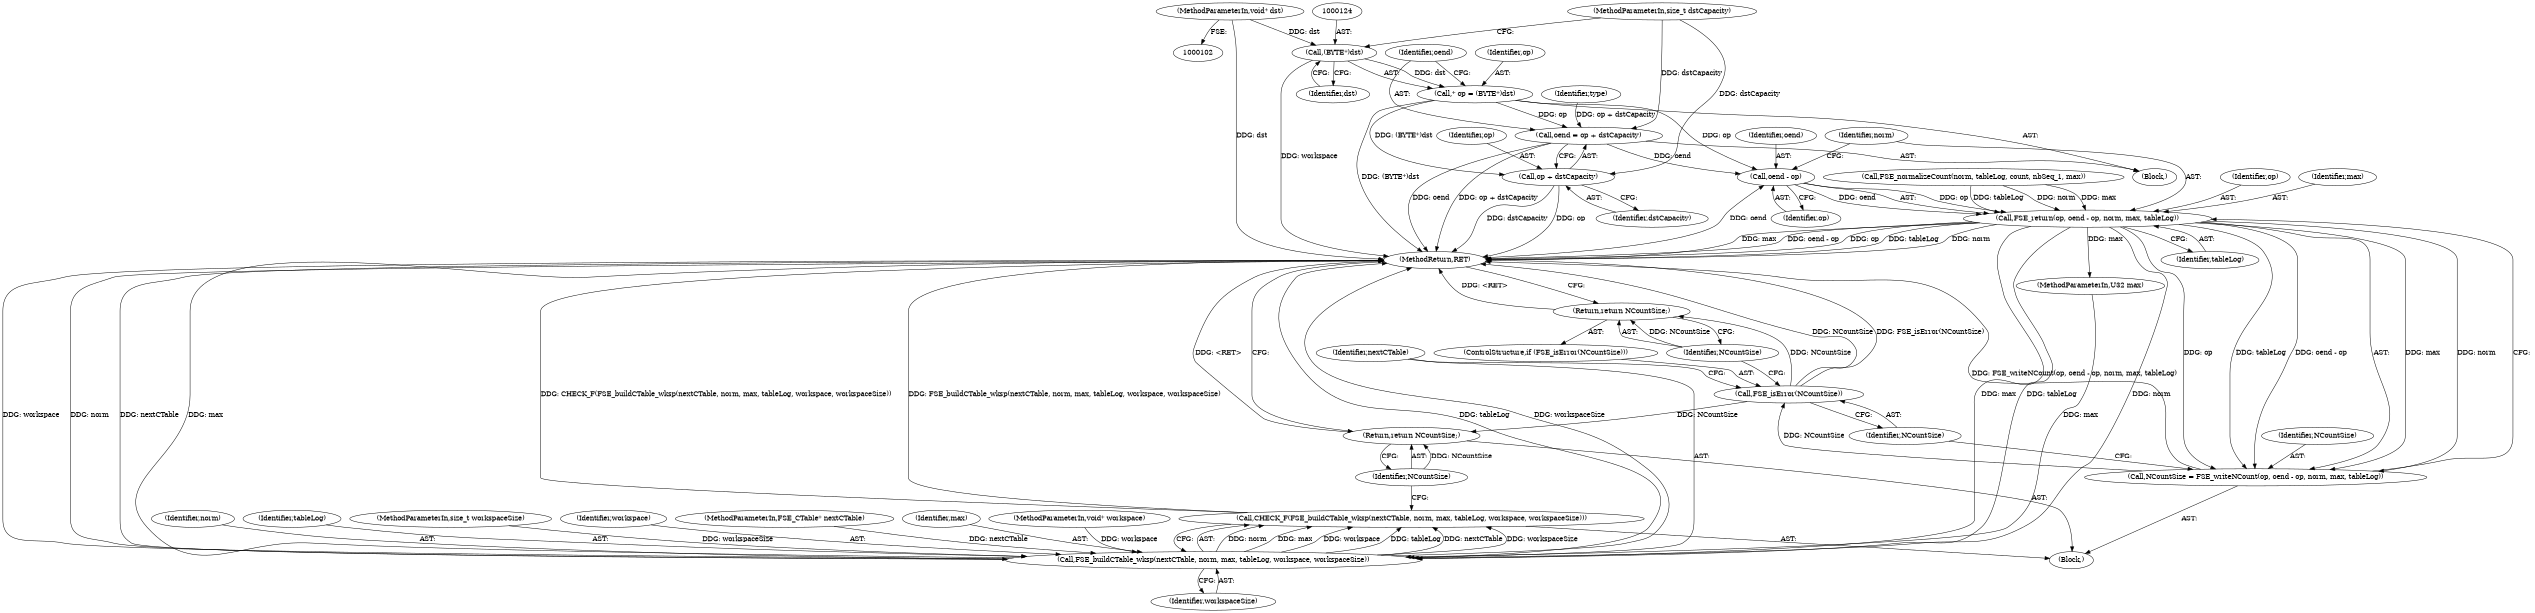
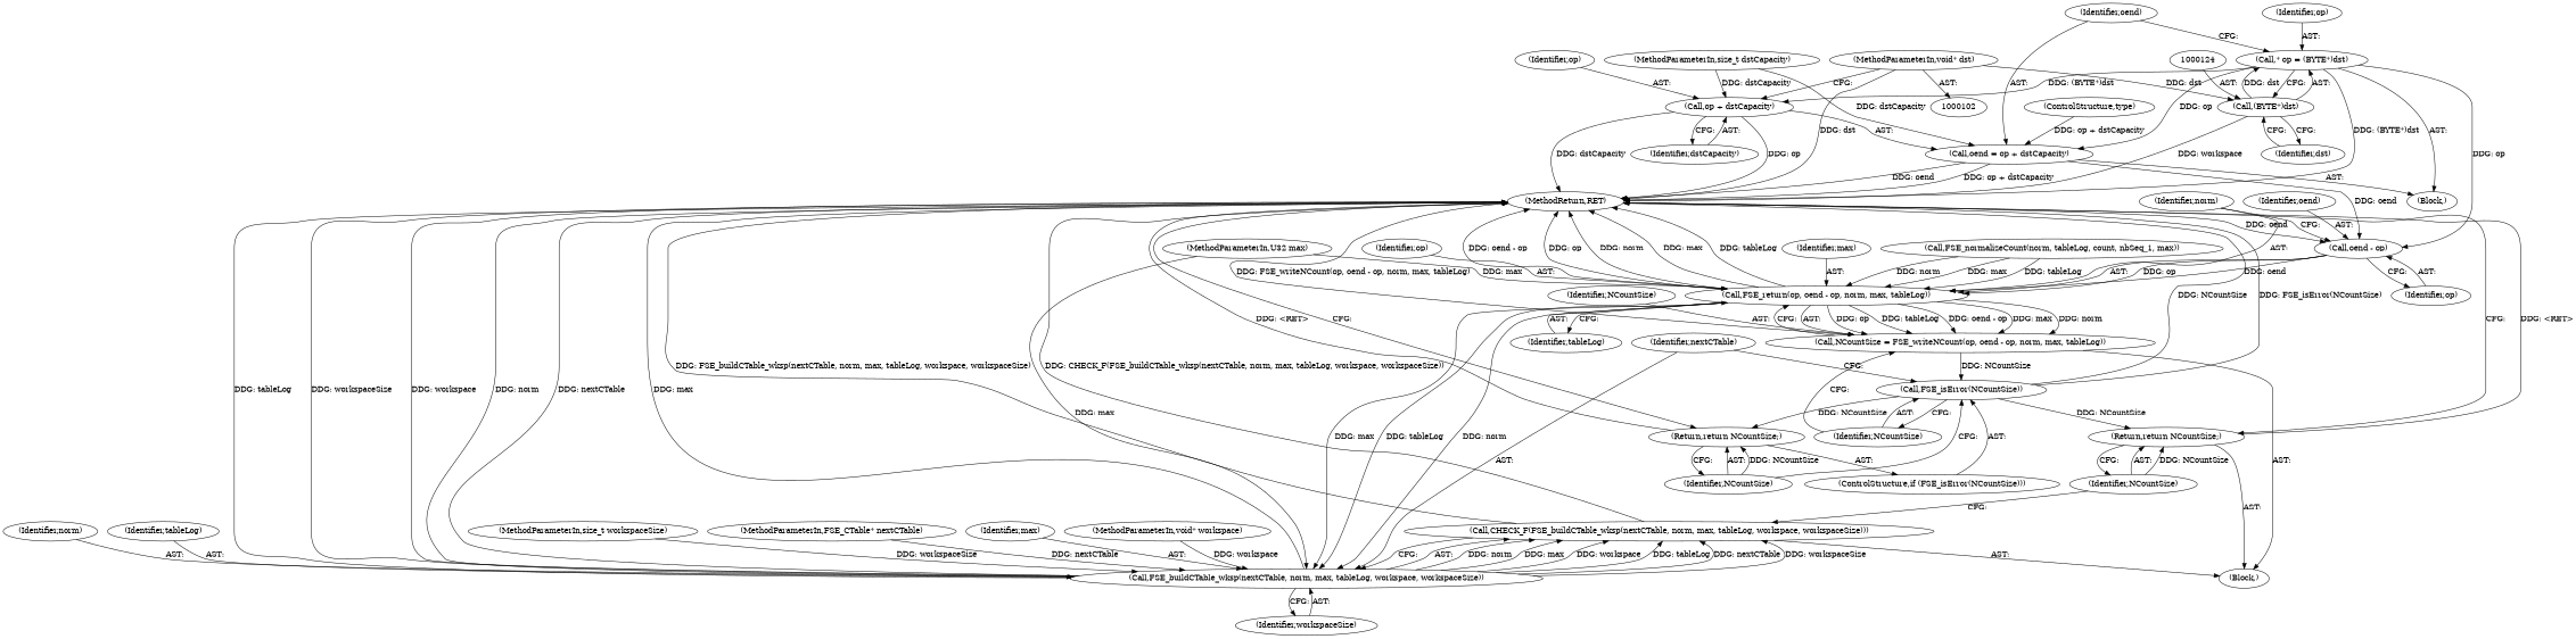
  digraph {
    n1 [label="(Call,* op = (BYTE*)dst)"]
    n2 [label="(Call,(BYTE*)dst)"]
    n3 [label="(Call,oend = op + dstCapacity)"]
    n4 [label="(Call,oend - op)"]
    n5 [label="(Call,op + dstCapacity)"]
    n6 [label="(Block,)"]
    n7 [label="(MethodReturn,RET)"]
    n8 [label="(Identifier,dst)"]
    n9 [label="(Call,FSE_return(op, oend - op, norm, max, tableLog))"]
    n10 [label="(Identifier,op)"]
    n11 [label="(Identifier,dstCapacity)"]
    n12 [label="(Return,return NCountSize;)"]
    n13 [label="(Return,return NCountSize;)"]
    n14 [label="(MethodParameterIn,void* dst)"]
    1000102
    n16 [label="(Call,NCountSize = FSE_writeNCount(op, oend - op, norm, max, tableLog))"]
    n17 [label="(Call,FSE_buildCTable_wksp(nextCTable, norm, max, tableLog, workspace, workspaceSize))"]
    n18 [label="(Identifier,tableLog)"]
    n19 [label="(Call,FSE_isError(NCountSize))"]
    n20 [label="(Block,)"]
    n21 [label="(Call,CHECK_F(FSE_buildCTable_wksp(nextCTable, norm, max, tableLog, workspace, workspaceSize)))"]
    n22 [label="(Identifier,workspaceSize)"]
    n23 [label="(Identifier,NCountSize)"]
    n24 [label="(ControlStructure,if (FSE_isError(NCountSize)))"]
    n25 [label="(Identifier,NCountSize)"]
    n26 [label="(Identifier,NCountSize)"]
    n27 [label="(Identifier,oend)"]
    n28 [label="(Identifier,max)"]
    n29 [label="(Identifier,nextCTable)"]
    n30 [label="(Call,FSE_normalizeCount(norm, tableLog, count, nbSeq_1, max))"]
    n31 [label="(Identifier,norm)"]
    n32 [label="(Identifier,tableLog)"]
    n33 [label="(Identifier,op)"]
    n34 [label="(Identifier,op)"]
    n35 [label="(Identifier,NCountSize)"]
    n36 [label="(MethodParameterIn,U32 max)"]
    n37 [label="(MethodParameterIn,size_t workspaceSize)"]
-   n38 [label="(Identifier,type)"]
+   n38 [label="(ControlStructure,type)"]
    n39 [label="(Identifier,norm)"]
    n40 [label="(Identifier,oend)"]
-   n41 [label="(Identifier,workspace)"]
    n42 [label="(MethodParameterIn,FSE_CTable* nextCTable)"]
    n43 [label="(Identifier,max)"]
    n44 [label="(MethodParameterIn,void* workspace)"]
    n45 [label="(MethodParameterIn,size_t dstCapacity)"]
    n46 [label="(Identifier,op)"]
    1000124
-   n45 -> n2 [label="CFG: "]
+   n1 -> n2 [label="CFG: "]
    n1 -> n3 [label="DDG: op"]
    n1 -> n4 [label="DDG: op"]
    n1 -> n5 [label="DDG: (BYTE*)dst"]
    n1 -> n6 [label="AST: "]
    n1 -> n7 [label="DDG: (BYTE*)dst"]
    n2 -> n1 [label="AST: "]
    n2 -> n1 [label="DDG: dst"]
    n2 -> n7 [label="DDG: workspace"]
    n2 -> n8 [label="CFG: "]
    n3 -> n4 [label="DDG: oend"]
-   n3 -> n5 [label="CFG: "]
+   n14 -> n5 [label="CFG: "]
    n3 -> n6 [label="AST: "]
    n3 -> n7 [label="DDG: oend"]
    n3 -> n7 [label="DDG: op + dstCapacity"]
    n4 -> n9 [label="AST: "]
    n4 -> n9 [label="DDG: op"]
    n4 -> n9 [label="DDG: oend"]
    n4 -> n10 [label="CFG: "]
    n5 -> n3 [label="AST: "]
    n5 -> n7 [label="DDG: dstCapacity"]
    n5 -> n7 [label="DDG: op"]
    n5 -> n11 [label="CFG: "]
    n7 -> n4 [label="DDG: oend"]
    n7 -> n12 [label="CFG: "]
    n7 -> n13 [label="CFG: "]
    n8 -> n2 [label="CFG: "]
    n9 -> n7 [label="DDG: norm"]
    n9 -> n7 [label="DDG: max"]
    n9 -> n7 [label="DDG: oend - op"]
    n9 -> n7 [label="DDG: op"]
    n9 -> n7 [label="DDG: tableLog"]
    n9 -> n16 [label="AST: "]
    n9 -> n16 [label="DDG: op"]
    n9 -> n16 [label="DDG: tableLog"]
    n9 -> n16 [label="DDG: oend - op"]
    n9 -> n16 [label="DDG: max"]
    n9 -> n16 [label="DDG: norm"]
    n9 -> n17 [label="DDG: norm"]
    n9 -> n17 [label="DDG: max"]
    n9 -> n17 [label="DDG: tableLog"]
    n9 -> n18 [label="CFG: "]
    n10 -> n4 [label="AST: "]
    n11 -> n5 [label="AST: "]
    n12 -> n7 [label="DDG: <RET>"]
    n12 -> n24 [label="AST: "]
    n12 -> n25 [label="CFG: "]
    n13 -> n7 [label="DDG: <RET>"]
    n13 -> n20 [label="AST: "]
    n13 -> n26 [label="CFG: "]
    n14 -> n2 [label="DDG: dst"]
    n14 -> n7 [label="DDG: dst"]
-   n14 -> 1000102 [label="FSE: "]
+   n14 -> 1000102 [label="AST: "]
    n16 -> n7 [label="DDG: FSE_writeNCount(op, oend - op, norm, max, tableLog)"]
    n16 -> n9 [label="CFG: "]
    n16 -> n19 [label="DDG: NCountSize"]
    n16 -> n20 [label="AST: "]
    n17 -> n7 [label="DDG: tableLog"]
    n17 -> n7 [label="DDG: workspaceSize"]
    n17 -> n7 [label="DDG: workspace"]
    n17 -> n7 [label="DDG: norm"]
    n17 -> n7 [label="DDG: nextCTable"]
    n17 -> n7 [label="DDG: max"]
    n17 -> n21 [label="AST: "]
    n17 -> n21 [label="DDG: norm"]
    n17 -> n21 [label="DDG: max"]
    n17 -> n21 [label="DDG: workspace"]
    n17 -> n21 [label="DDG: tableLog"]
    n17 -> n21 [label="DDG: nextCTable"]
    n17 -> n21 [label="DDG: workspaceSize"]
    n17 -> n22 [label="CFG: "]
    n18 -> n9 [label="AST: "]
    n19 -> n7 [label="DDG: NCountSize"]
    n19 -> n7 [label="DDG: FSE_isError(NCountSize)"]
    n19 -> n12 [label="DDG: NCountSize"]
    n19 -> n13 [label="DDG: NCountSize"]
    n19 -> n23 [label="CFG: "]
    n21 -> n7 [label="DDG: FSE_buildCTable_wksp(nextCTable, norm, max, tableLog, workspace, workspaceSize)"]
    n21 -> n7 [label="DDG: CHECK_F(FSE_buildCTable_wksp(nextCTable, norm, max, tableLog, workspace, workspaceSize))"]
    n21 -> n17 [label="CFG: "]
    n21 -> n20 [label="AST: "]
    n22 -> n17 [label="AST: "]
    n23 -> n16 [label="CFG: "]
    n23 -> n19 [label="AST: "]
    n24 -> n19 [label="AST: "]
    n25 -> n12 [label="AST: "]
    n25 -> n12 [label="DDG: NCountSize"]
    n25 -> n19 [label="CFG: "]
    n26 -> n13 [label="AST: "]
    n26 -> n13 [label="DDG: NCountSize"]
    n26 -> n21 [label="CFG: "]
    n27 -> n4 [label="AST: "]
    n28 -> n9 [label="AST: "]
    n29 -> n17 [label="AST: "]
    n29 -> n19 [label="CFG: "]
    n30 -> n9 [label="DDG: norm"]
    n30 -> n9 [label="DDG: max"]
    n30 -> n9 [label="DDG: tableLog"]
    n31 -> n17 [label="AST: "]
    n32 -> n17 [label="AST: "]
    n33 -> n9 [label="AST: "]
    n34 -> n1 [label="AST: "]
    n35 -> n16 [label="AST: "]
-   n9 -> n36 [label="DDG: max"]
+   n36 -> n9 [label="DDG: max"]
    n36 -> n17 [label="DDG: max"]
    n37 -> n17 [label="DDG: workspaceSize"]
    n38 -> n3 [label="DDG: op + dstCapacity"]
    n39 -> n4 [label="CFG: "]
    n39 -> n9 [label="AST: "]
    n40 -> n1 [label="CFG: "]
    n40 -> n3 [label="AST: "]
-   n41 -> n17 [label="AST: "]
    n42 -> n17 [label="DDG: nextCTable"]
    n43 -> n17 [label="AST: "]
    n44 -> n17 [label="DDG: workspace"]
    n45 -> n3 [label="DDG: dstCapacity"]
    n45 -> n5 [label="DDG: dstCapacity"]
    n46 -> n5 [label="AST: "]
    1000124 -> n2 [label="AST: "]
  }
